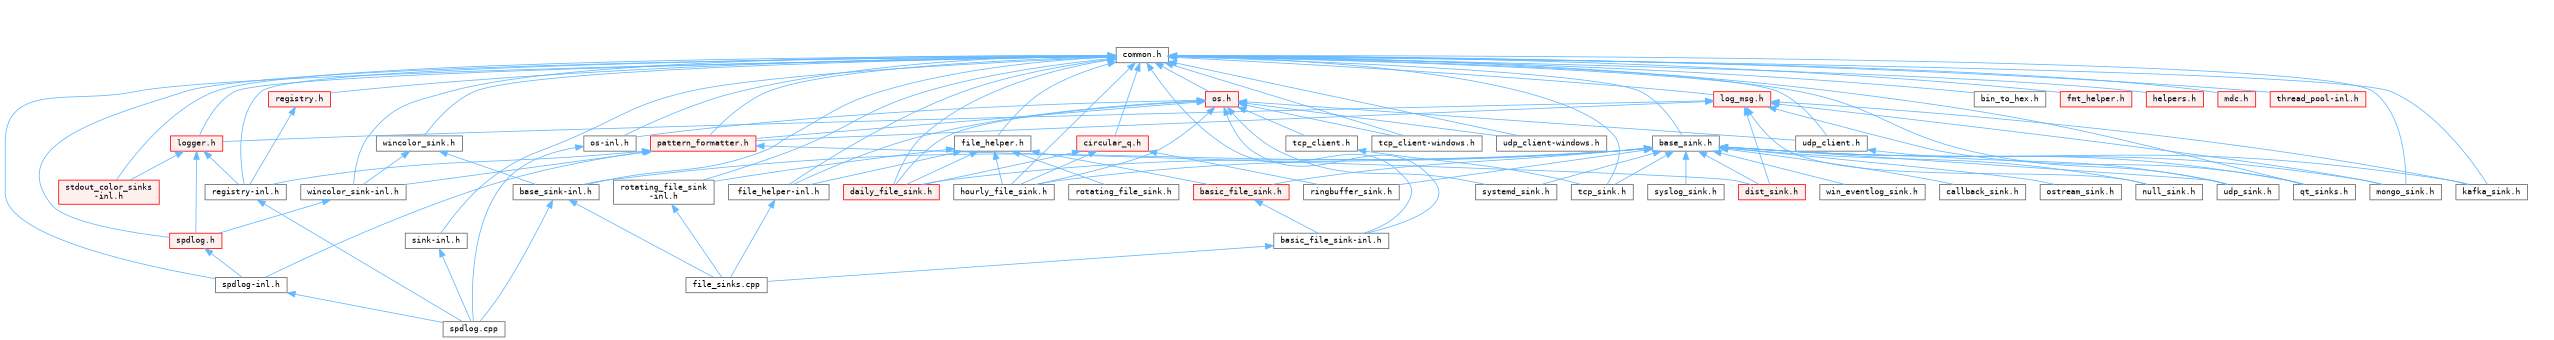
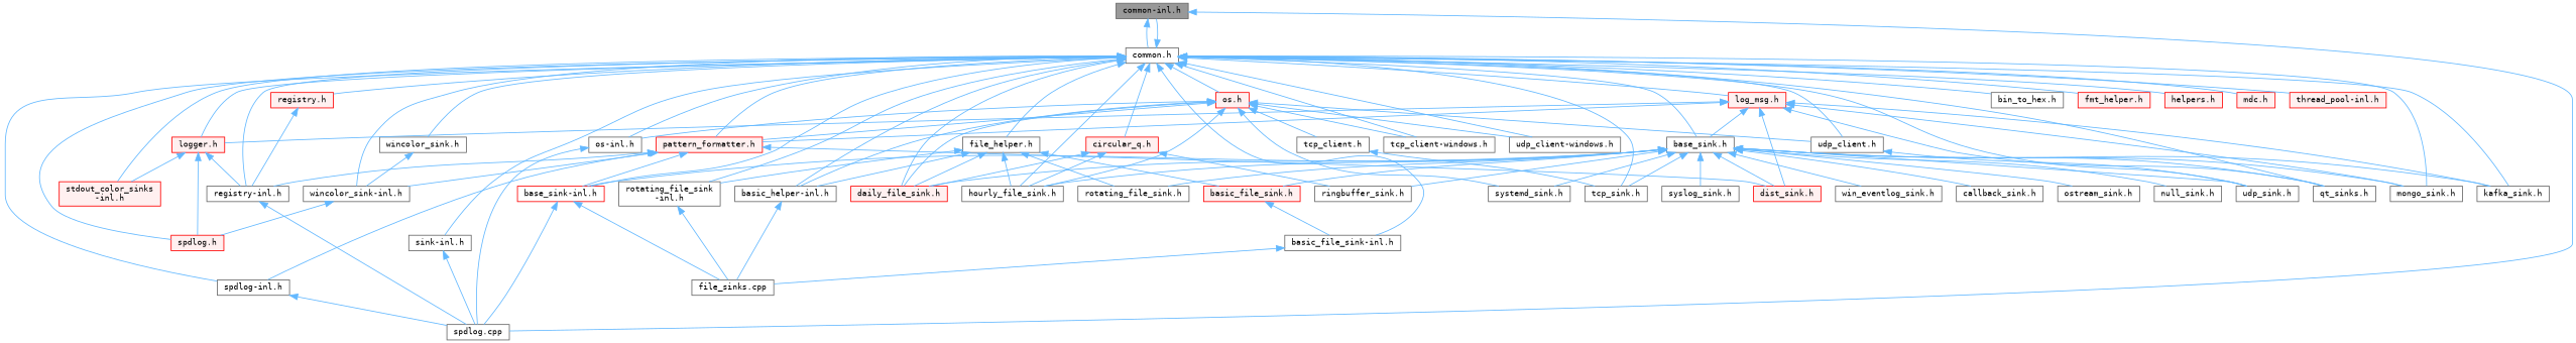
  digraph {
    fontname="DejaVu Sans Mono"
    node [color=grey40 fillcolor=white fontname="DejaVu Sans Mono" fontsize=10 shape=box style=filled]
    edge [color=steelblue1 dir=back fontname="DejaVu Sans Mono" fontsize=10 labelfontname=Helvetica labelfontsize=10 style=solid]
+   n1 [color=gray40 fillcolor=grey60 fontcolor=black height=0.2 label="common-inl.h" width=0.4]
    n2 [height=0.2 label="common.h" width=0.4]
    n3 [height=0.2 label="spdlog.cpp" width=0.4]
-   n4 [height=0.2 label="base_sink-inl.h" width=0.4]
+   n4 [color=red height=0.2 label="base_sink-inl.h" width=0.4]
    n5 [height=0.2 label="base_sink.h" width=0.4]
    n6 [height=0.2 label="basic_file_sink-inl.h" width=0.4]
    n7 [color=red fillcolor="#FFF0F0" height=0.2 label="daily_file_sink.h" width=0.4]
    n8 [height=0.2 label="hourly_file_sink.h" width=0.4]
    n9 [height=0.2 label="kafka_sink.h" width=0.4]
    n10 [height=0.2 label="mongo_sink.h" width=0.4]
    n11 [height=0.2 label="qt_sinks.h" width=0.4]
    n12 [height=0.2 label="rotating_file_sink\l-inl.h" width=0.4]
    n13 [height=0.2 label="tcp_sink.h" width=0.4]
    n14 [height=0.2 label="udp_sink.h" width=0.4]
    n15 [height=0.2 label="bin_to_hex.h" width=0.4]
    n16 [color=red fillcolor="#FFF0F0" height=0.2 label="circular_q.h" width=0.4]
-   n17 [height=0.2 label="file_helper-inl.h" width=0.4]
+   n17 [height=0.2 label="basic_helper-inl.h" width=0.4]
    n18 [height=0.2 label="file_helper.h" width=0.4]
    n19 [color=red fillcolor="#FFF0F0" height=0.2 label="fmt_helper.h" width=0.4]
    n20 [color=red fillcolor="#FFF0F0" height=0.2 label="helpers.h" width=0.4]
    n21 [color=red fillcolor="#FFF0F0" height=0.2 label="log_msg.h" width=0.4]
    n22 [color=red fillcolor="#FFF0F0" height=0.2 label="logger.h" width=0.4]
    n23 [height=0.2 label="registry-inl.h" width=0.4]
    n24 [color=red fillcolor="#FFF0F0" height=0.2 label="spdlog.h" width=0.4]
    n25 [height=0.2 label="spdlog-inl.h" width=0.4]
    n26 [color=red fillcolor="#FFF0F0" height=0.2 label="stdout_color_sinks\l-inl.h" width=0.4]
    n27 [color=red fillcolor="#FFF0F0" height=0.2 label="pattern_formatter.h" width=0.4]
    n28 [height=0.2 label="wincolor_sink-inl.h" width=0.4]
    n29 [color=red fillcolor="#FFF0F0" height=0.2 label="mdc.h" width=0.4]
    n30 [height=0.2 label="os-inl.h" width=0.4]
    n31 [color=red fillcolor="#FFF0F0" height=0.2 label="os.h" width=0.4]
    n32 [height=0.2 label="tcp_client-windows.h" width=0.4]
    n33 [height=0.2 label="udp_client-windows.h" width=0.4]
    n34 [height=0.2 label="udp_client.h" width=0.4]
    n35 [color=red fillcolor="#FFF0F0" height=0.2 label="registry.h" width=0.4]
    n36 [height=0.2 label="sink-inl.h" width=0.4]
    n37 [color=red fillcolor="#FFF0F0" height=0.2 label="thread_pool-inl.h" width=0.4]
    n38 [height=0.2 label="wincolor_sink.h" width=0.4]
    n39 [height=0.2 label="file_sinks.cpp" width=0.4]
    n40 [color=red fillcolor="#FFF0F0" height=0.2 label="basic_file_sink.h" width=0.4]
    n41 [height=0.2 label="callback_sink.h" width=0.4]
    n42 [color=red fillcolor="#FFF0F0" height=0.2 label="dist_sink.h" width=0.4]
    n43 [height=0.2 label="null_sink.h" width=0.4]
    n44 [height=0.2 label="ostream_sink.h" width=0.4]
    n45 [height=0.2 label="ringbuffer_sink.h" width=0.4]
    n46 [height=0.2 label="rotating_file_sink.h" width=0.4]
    n47 [height=0.2 label="syslog_sink.h" width=0.4]
    n48 [height=0.2 label="systemd_sink.h" width=0.4]
    n49 [height=0.2 label="win_eventlog_sink.h" width=0.4]
    n50 [height=0.2 label="tcp_client.h" width=0.4]
+   n1 -> n2
+   n1 -> n3
+   n2 -> n1
    n2 -> n4
    n2 -> n5
    n2 -> n6
    n2 -> n7
    n2 -> n8
    n2 -> n9
    n2 -> n10
    n2 -> n11
    n2 -> n12
    n2 -> n13
    n2 -> n14
    n2 -> n15
    n2 -> n16
    n2 -> n17
    n2 -> n18
    n2 -> n19
    n2 -> n20
    n2 -> n21
    n2 -> n22
    n2 -> n23
    n2 -> n24
    n2 -> n25
    n2 -> n26
    n2 -> n27
    n2 -> n28
    n2 -> n29
    n2 -> n30
    n2 -> n31
    n2 -> n32
    n2 -> n33
    n2 -> n34
    n2 -> n35
    n2 -> n36
    n2 -> n37
    n2 -> n38
    n4 -> n3
    n4 -> n39
    n5 -> n4
    n5 -> n7
    n5 -> n8
    n5 -> n9
    n5 -> n10
    n5 -> n11
    n5 -> n13
    n5 -> n14
    n5 -> n40
    n5 -> n41
    n5 -> n42
    n5 -> n43
    n5 -> n44
    n5 -> n45
+   n5 -> n46
    n5 -> n47
    n5 -> n48
    n5 -> n49
    n6 -> n39
    n12 -> n39
    n16 -> n7
    n16 -> n8
    n16 -> n45
    n17 -> n39
    n18 -> n7
    n18 -> n8
    n18 -> n12
    n18 -> n17
    n18 -> n40
    n18 -> n46
-   n21 -> n43
+   n21 -> n5
    n21 -> n9
    n21 -> n10
    n21 -> n11
    n21 -> n22
    n21 -> n27
    n21 -> n42
    n22 -> n23
    n22 -> n24
    n22 -> n26
    n23 -> n3
-   n24 -> n25
    n25 -> n3
-   n38 -> n4
+   n27 -> n4
    n27 -> n23
    n27 -> n25
    n27 -> n28
    n27 -> n42
    n28 -> n24
    n30 -> n3
-   n31 -> n6
    n31 -> n7
    n31 -> n8
    n31 -> n17
    n31 -> n27
    n31 -> n30
    n31 -> n32
    n31 -> n33
    n31 -> n34
    n31 -> n48
    n31 -> n50
    n34 -> n14
    n35 -> n23
    n36 -> n3
    n38 -> n28
    n40 -> n6
    n50 -> n13
  }
